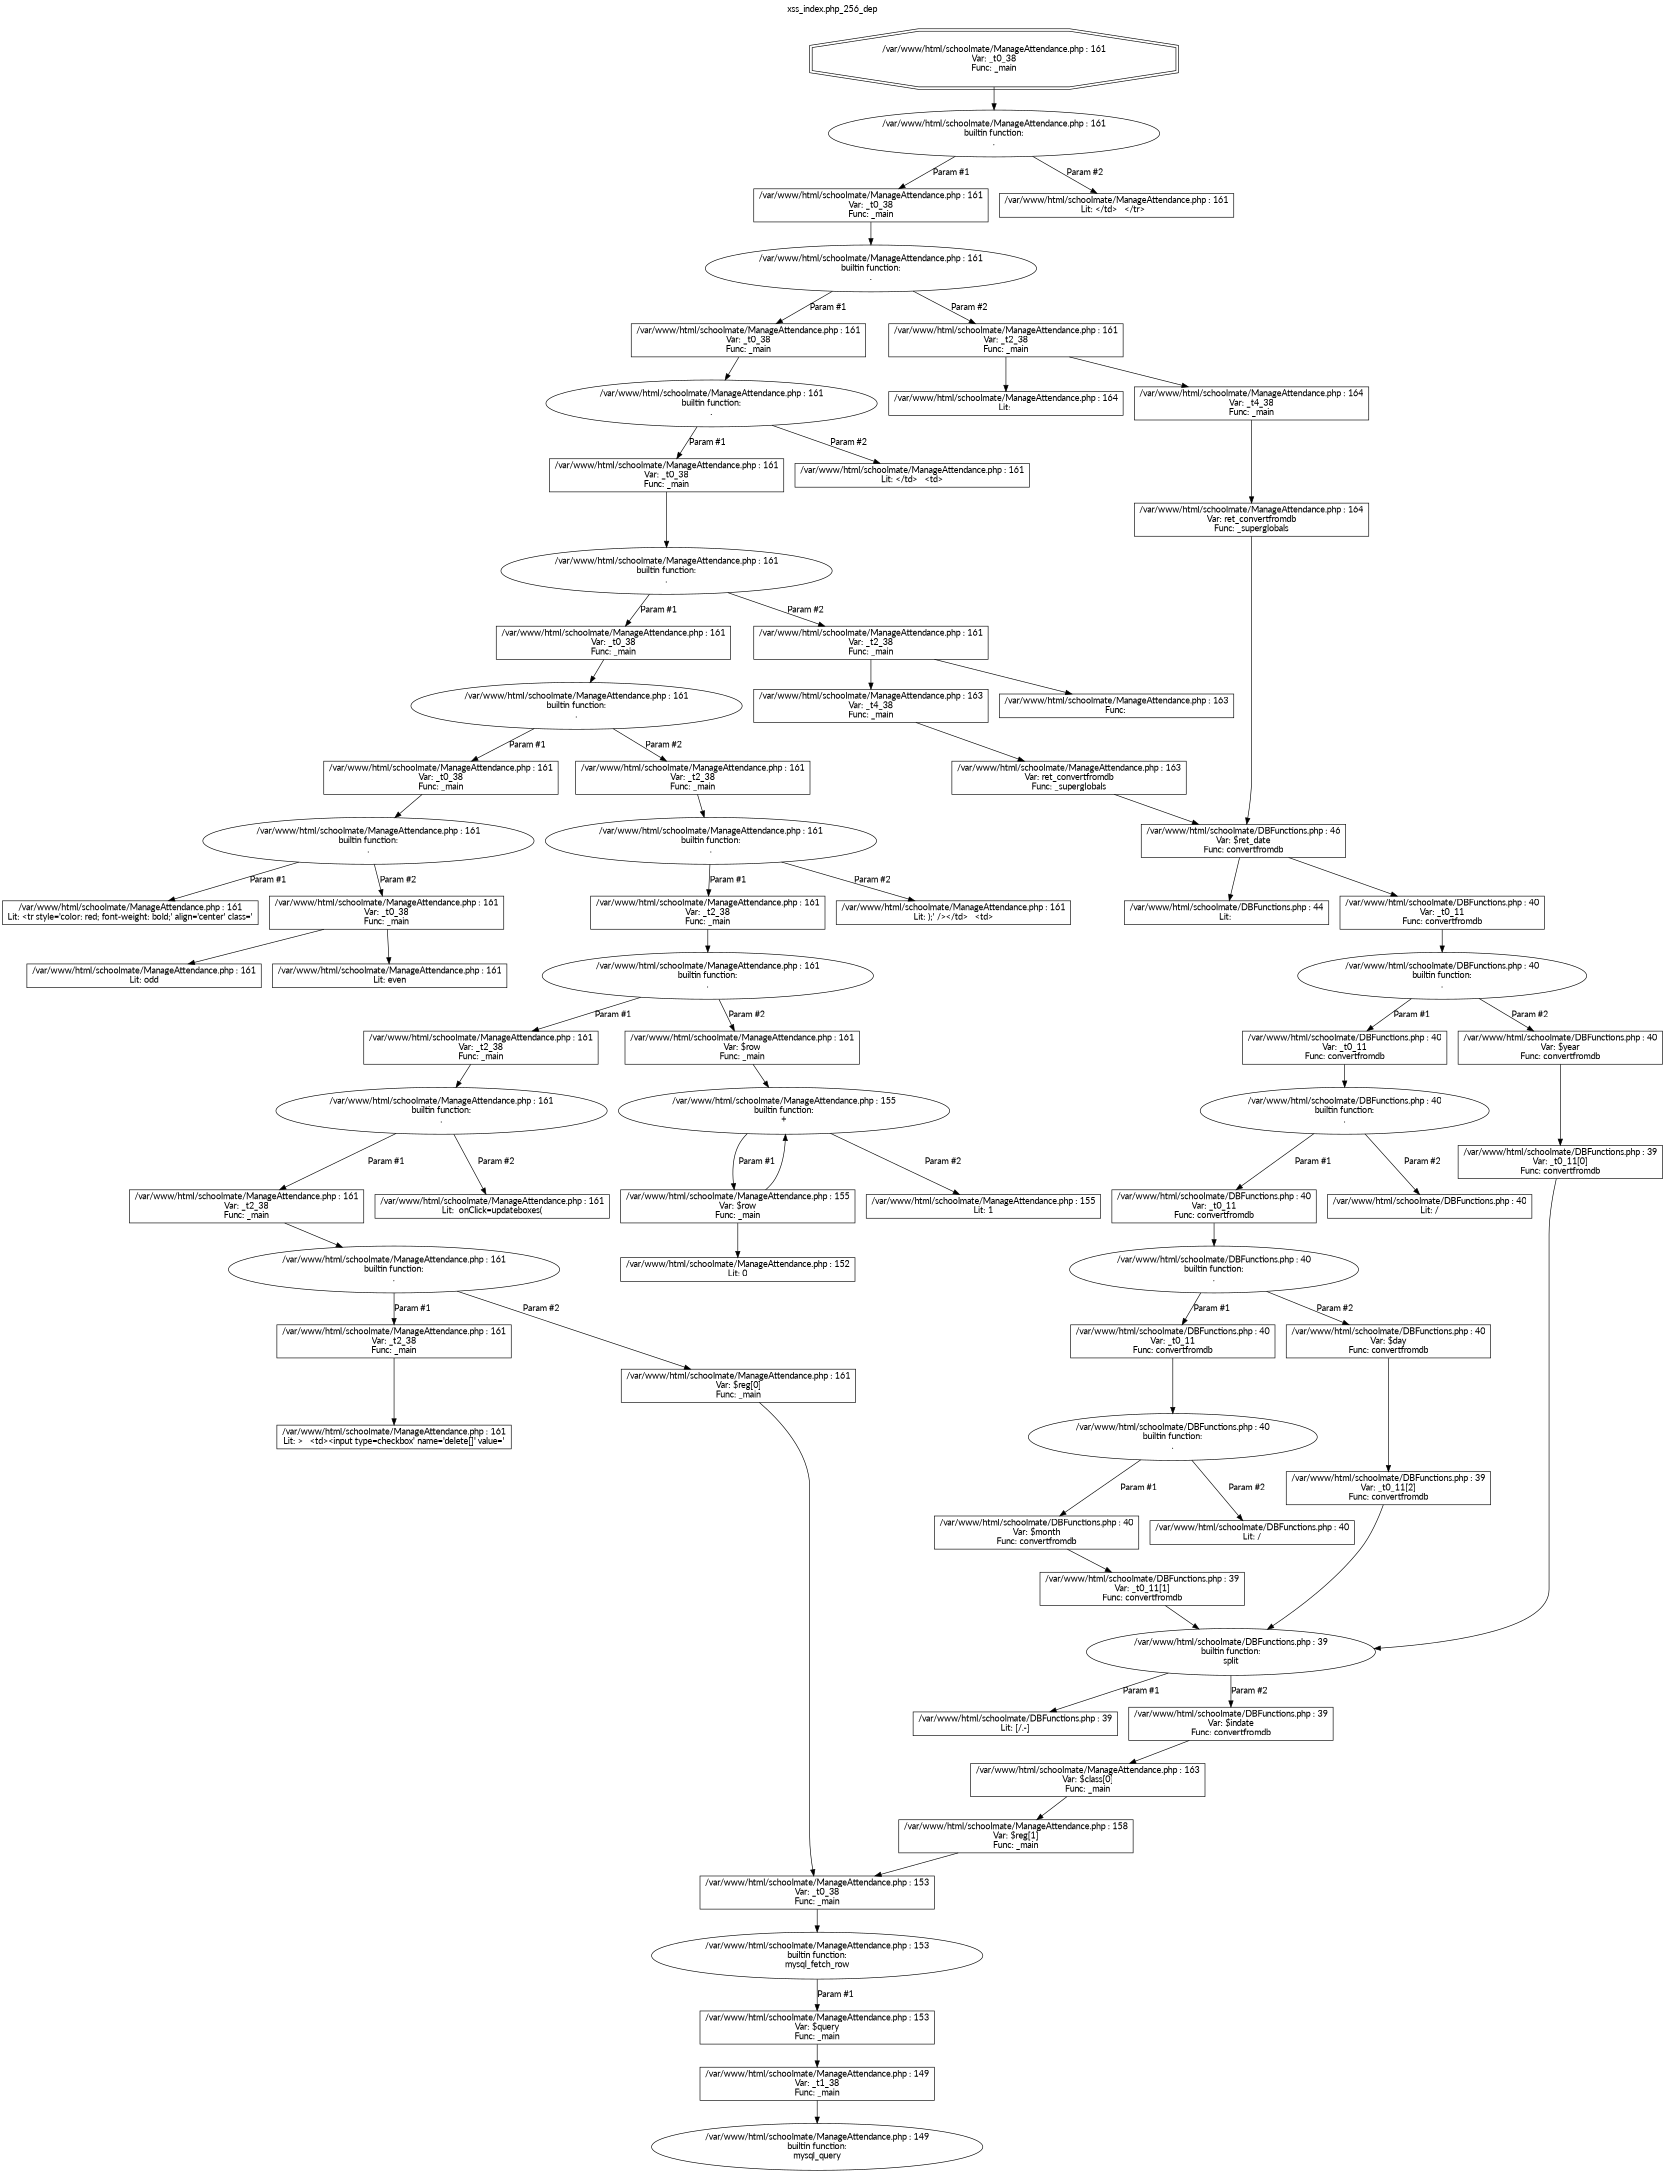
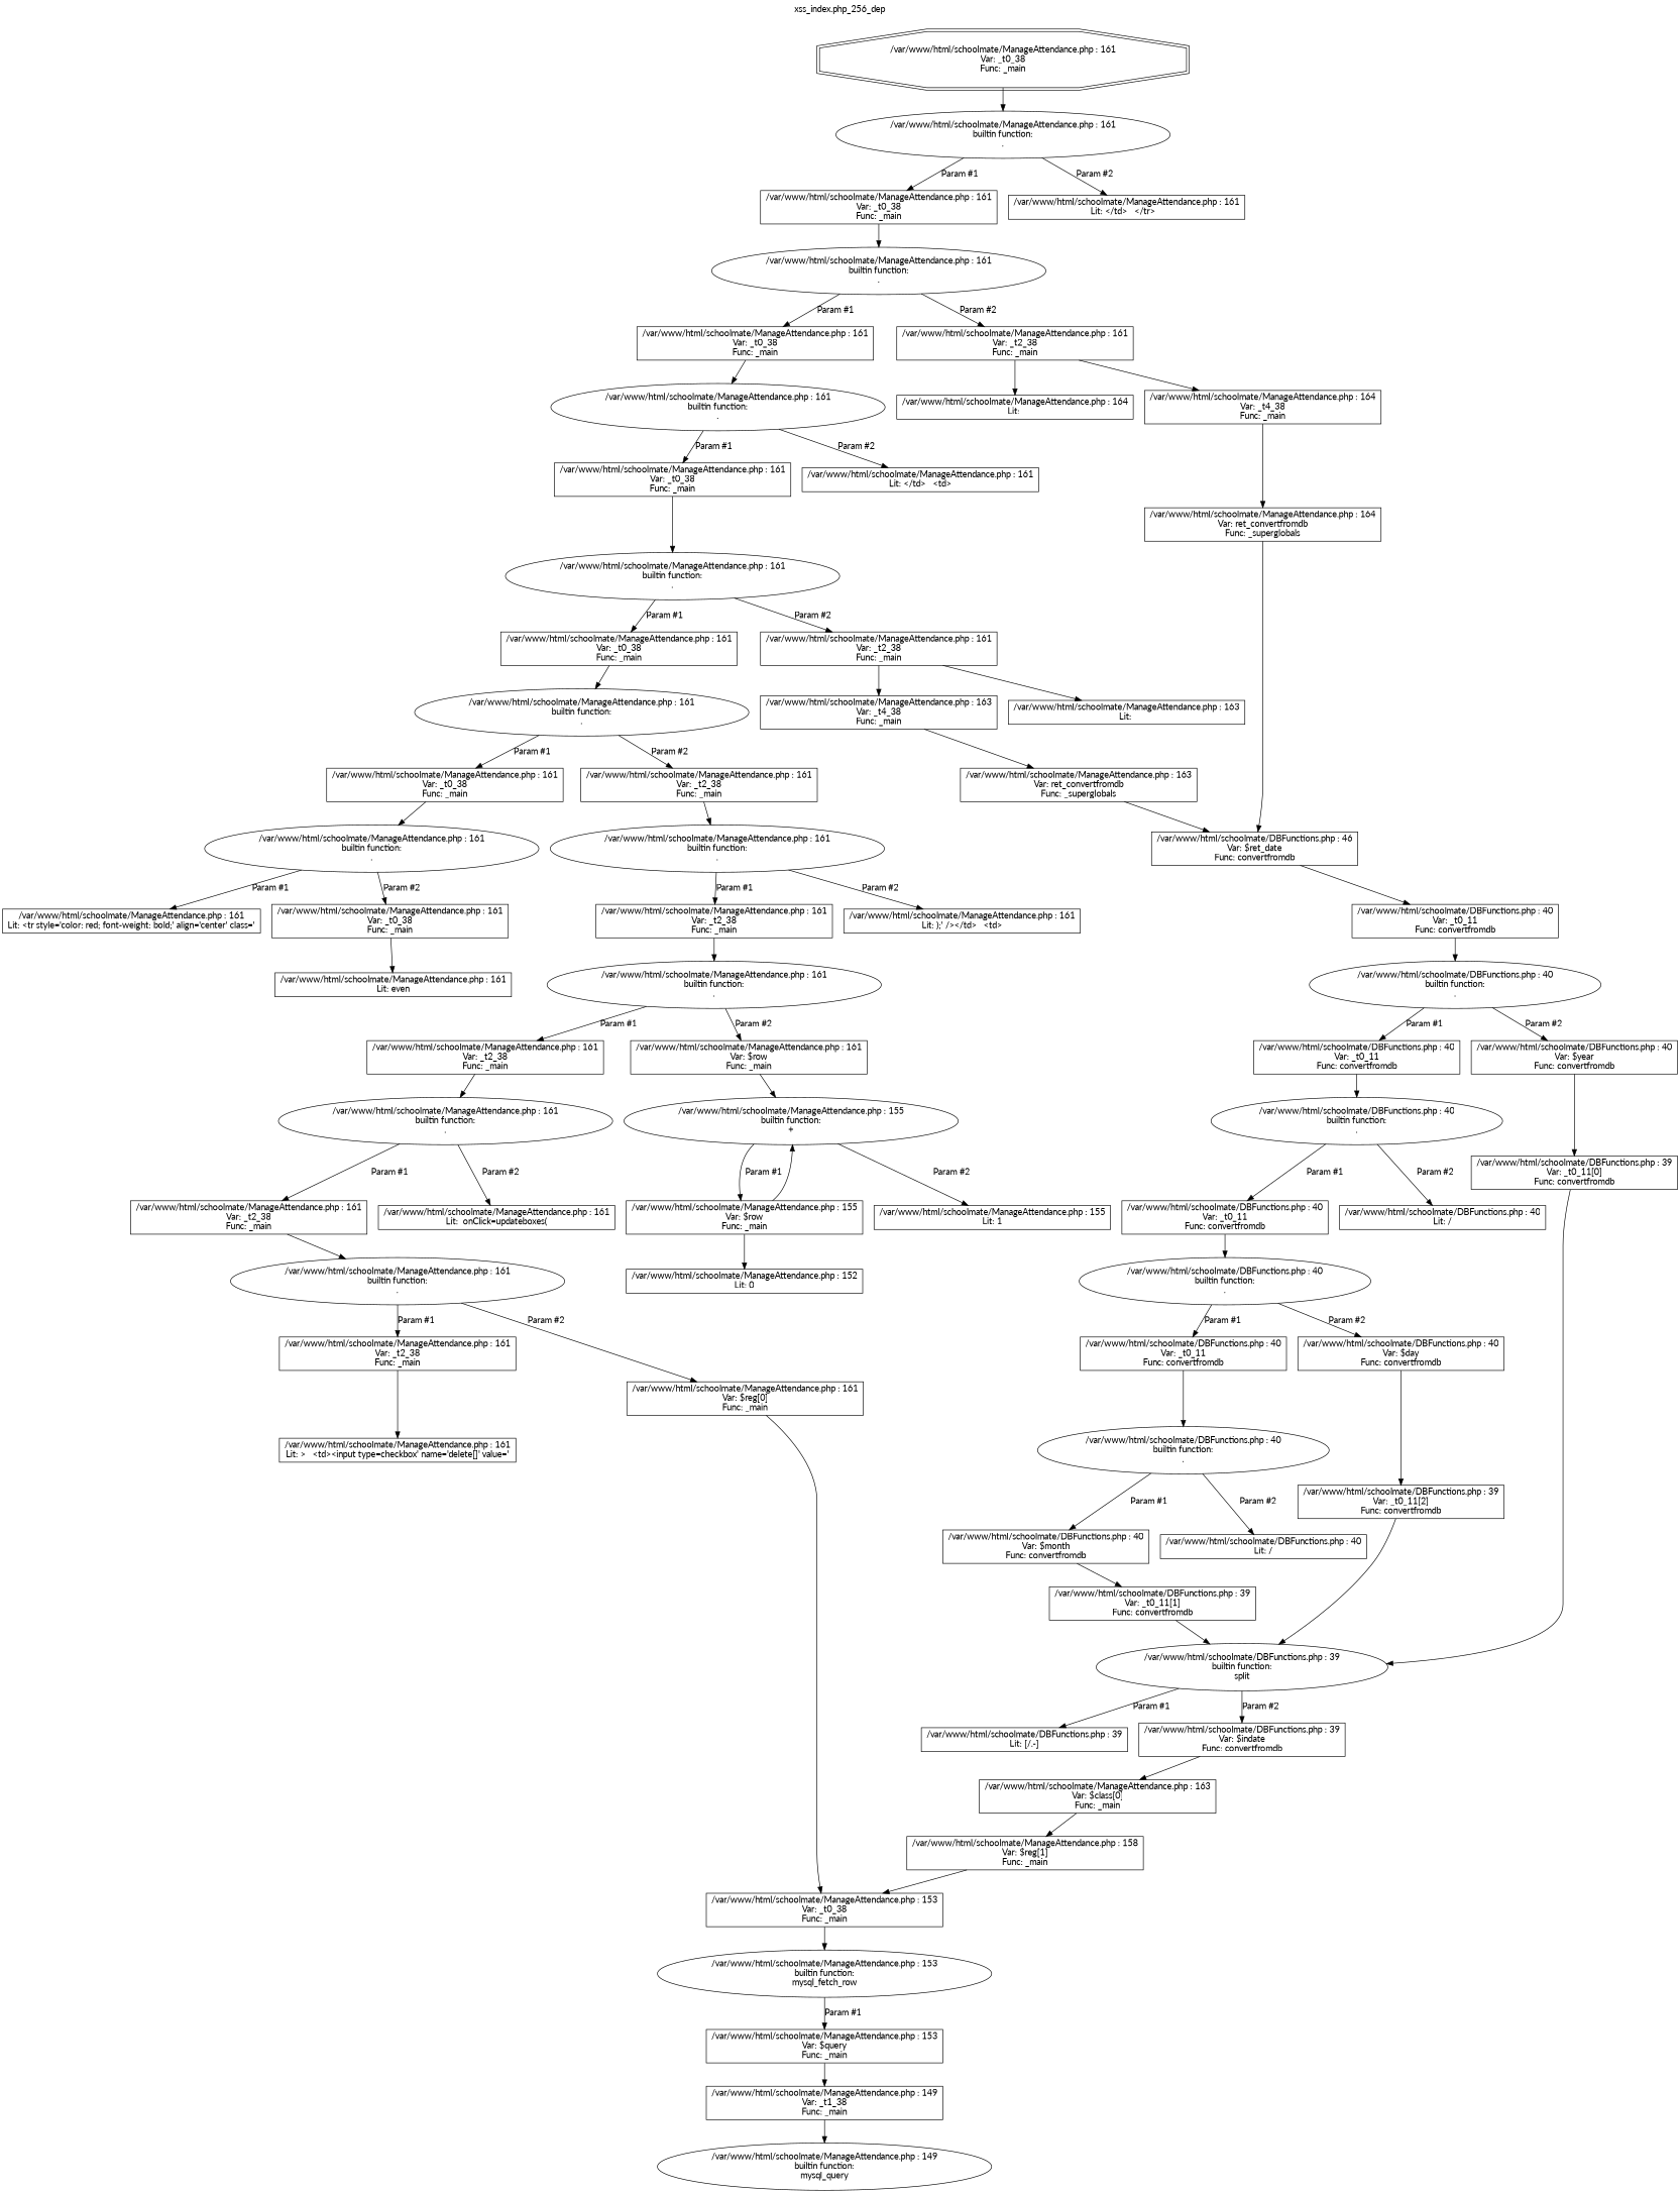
  digraph {
    fontname=Lato
    label="xss_index.php_256_dep"
    labelloc=t
    node [fontname=Lato shape=box]
    edge [fontname=Lato]
    n1 [label="/var/www/html/schoolmate/ManageAttendance.php : 161\nVar: _t0_38\nFunc: _main\n" shape=doubleoctagon]
    n2 [label="/var/www/html/schoolmate/ManageAttendance.php : 161\nbuiltin function:\n.\n" shape=ellipse]
    n3 [label="/var/www/html/schoolmate/ManageAttendance.php : 161\nVar: _t0_38\nFunc: _main\n"]
    n4 [label="/var/www/html/schoolmate/ManageAttendance.php : 161\nLit: </td>   </tr>   \n"]
    n5 [label="/var/www/html/schoolmate/ManageAttendance.php : 161\nbuiltin function:\n.\n" shape=ellipse]
    n6 [label="/var/www/html/schoolmate/ManageAttendance.php : 161\nVar: _t0_38\nFunc: _main\n"]
    n7 [label="/var/www/html/schoolmate/ManageAttendance.php : 161\nVar: _t2_38\nFunc: _main\n"]
    n8 [label="/var/www/html/schoolmate/ManageAttendance.php : 161\nbuiltin function:\n.\n" shape=ellipse]
    n9 [label="/var/www/html/schoolmate/ManageAttendance.php : 164\nLit: \n"]
    n10 [label="/var/www/html/schoolmate/ManageAttendance.php : 164\nVar: _t4_38\nFunc: _main\n"]
    n11 [label="/var/www/html/schoolmate/ManageAttendance.php : 161\nVar: _t0_38\nFunc: _main\n"]
    n12 [label="/var/www/html/schoolmate/ManageAttendance.php : 161\nLit: </td>   <td>\n"]
    n13 [label="/var/www/html/schoolmate/ManageAttendance.php : 161\nbuiltin function:\n.\n" shape=ellipse]
    n14 [label="/var/www/html/schoolmate/ManageAttendance.php : 161\nVar: _t0_38\nFunc: _main\n"]
    n15 [label="/var/www/html/schoolmate/ManageAttendance.php : 161\nVar: _t2_38\nFunc: _main\n"]
    n16 [label="/var/www/html/schoolmate/ManageAttendance.php : 161\nbuiltin function:\n.\n" shape=ellipse]
    n17 [label="/var/www/html/schoolmate/ManageAttendance.php : 163\nVar: _t4_38\nFunc: _main\n"]
-   n18 [label="/var/www/html/schoolmate/ManageAttendance.php : 163\nFunc: \n"]
+   n18 [label="/var/www/html/schoolmate/ManageAttendance.php : 163\nLit: \n"]
    n19 [label="/var/www/html/schoolmate/ManageAttendance.php : 161\nVar: _t0_38\nFunc: _main\n"]
    n20 [label="/var/www/html/schoolmate/ManageAttendance.php : 161\nVar: _t2_38\nFunc: _main\n"]
    n21 [label="/var/www/html/schoolmate/ManageAttendance.php : 161\nbuiltin function:\n.\n" shape=ellipse]
    n22 [label="/var/www/html/schoolmate/ManageAttendance.php : 161\nbuiltin function:\n.\n" shape=ellipse]
    n23 [label="/var/www/html/schoolmate/ManageAttendance.php : 161\nLit: <tr style='color: red; font-weight: bold;' align='center' class='\n"]
    n24 [label="/var/www/html/schoolmate/ManageAttendance.php : 161\nVar: _t0_38\nFunc: _main\n"]
-   n25 [label="/var/www/html/schoolmate/ManageAttendance.php : 161\nLit: odd\n"]
    n26 [label="/var/www/html/schoolmate/ManageAttendance.php : 161\nLit: even\n"]
    n27 [label="/var/www/html/schoolmate/ManageAttendance.php : 161\nVar: _t2_38\nFunc: _main\n"]
    n28 [label="/var/www/html/schoolmate/ManageAttendance.php : 161\nLit: );' /></td>   <td>\n"]
    n29 [label="/var/www/html/schoolmate/ManageAttendance.php : 161\nbuiltin function:\n.\n" shape=ellipse]
    n30 [label="/var/www/html/schoolmate/ManageAttendance.php : 161\nVar: _t2_38\nFunc: _main\n"]
    n31 [label="/var/www/html/schoolmate/ManageAttendance.php : 161\nVar: $row\nFunc: _main\n"]
    n32 [label="/var/www/html/schoolmate/ManageAttendance.php : 161\nbuiltin function:\n.\n" shape=ellipse]
    n33 [label="/var/www/html/schoolmate/ManageAttendance.php : 155\nbuiltin function:\n+\n" shape=ellipse]
    n34 [label="/var/www/html/schoolmate/ManageAttendance.php : 161\nVar: _t2_38\nFunc: _main\n"]
    n35 [label="/var/www/html/schoolmate/ManageAttendance.php : 161\nLit:  onClick=updateboxes(\n"]
    n36 [label="/var/www/html/schoolmate/ManageAttendance.php : 161\nbuiltin function:\n.\n" shape=ellipse]
    n37 [label="/var/www/html/schoolmate/ManageAttendance.php : 161\nVar: _t2_38\nFunc: _main\n"]
    n38 [label="/var/www/html/schoolmate/ManageAttendance.php : 161\nVar: $reg[0]\nFunc: _main\n"]
    n39 [label="/var/www/html/schoolmate/ManageAttendance.php : 161\nLit: >   <td><input type=checkbox' name='delete[]' value='\n"]
    n40 [label="/var/www/html/schoolmate/ManageAttendance.php : 153\nVar: _t0_38\nFunc: _main\n"]
    n41 [label="/var/www/html/schoolmate/ManageAttendance.php : 153\nbuiltin function:\nmysql_fetch_row\n" shape=ellipse]
    n42 [label="/var/www/html/schoolmate/ManageAttendance.php : 153\nVar: $query\nFunc: _main\n"]
    n43 [label="/var/www/html/schoolmate/ManageAttendance.php : 149\nVar: _t1_38\nFunc: _main\n"]
    n44 [label="/var/www/html/schoolmate/ManageAttendance.php : 149\nbuiltin function:\nmysql_query\n" shape=ellipse]
    n45 [label="/var/www/html/schoolmate/ManageAttendance.php : 155\nVar: $row\nFunc: _main\n"]
    n46 [label="/var/www/html/schoolmate/ManageAttendance.php : 155\nLit: 1\n"]
    n47 [label="/var/www/html/schoolmate/ManageAttendance.php : 152\nLit: 0\n"]
    n48 [label="/var/www/html/schoolmate/ManageAttendance.php : 163\nVar: ret_convertfromdb\nFunc: _superglobals\n"]
    n49 [label="/var/www/html/schoolmate/DBFunctions.php : 46\nVar: $ret_date\nFunc: convertfromdb\n"]
-   n50 [label="/var/www/html/schoolmate/DBFunctions.php : 44\nLit: \n"]
    n51 [label="/var/www/html/schoolmate/DBFunctions.php : 40\nVar: _t0_11\nFunc: convertfromdb\n"]
    n52 [label="/var/www/html/schoolmate/DBFunctions.php : 40\nbuiltin function:\n.\n" shape=ellipse]
    n53 [label="/var/www/html/schoolmate/DBFunctions.php : 40\nVar: _t0_11\nFunc: convertfromdb\n"]
    n54 [label="/var/www/html/schoolmate/DBFunctions.php : 40\nVar: $year\nFunc: convertfromdb\n"]
    n55 [label="/var/www/html/schoolmate/DBFunctions.php : 40\nbuiltin function:\n.\n" shape=ellipse]
    n56 [label="/var/www/html/schoolmate/DBFunctions.php : 39\nVar: _t0_11[0]\nFunc: convertfromdb\n"]
    n57 [label="/var/www/html/schoolmate/DBFunctions.php : 40\nVar: _t0_11\nFunc: convertfromdb\n"]
    n58 [label="/var/www/html/schoolmate/DBFunctions.php : 40\nLit: /\n"]
    n59 [label="/var/www/html/schoolmate/DBFunctions.php : 40\nbuiltin function:\n.\n" shape=ellipse]
    n60 [label="/var/www/html/schoolmate/DBFunctions.php : 40\nVar: _t0_11\nFunc: convertfromdb\n"]
    n61 [label="/var/www/html/schoolmate/DBFunctions.php : 40\nVar: $day\nFunc: convertfromdb\n"]
    n62 [label="/var/www/html/schoolmate/DBFunctions.php : 40\nbuiltin function:\n.\n" shape=ellipse]
    n63 [label="/var/www/html/schoolmate/DBFunctions.php : 39\nVar: _t0_11[2]\nFunc: convertfromdb\n"]
    n64 [label="/var/www/html/schoolmate/DBFunctions.php : 40\nVar: $month\nFunc: convertfromdb\n"]
    n65 [label="/var/www/html/schoolmate/DBFunctions.php : 40\nLit: /\n"]
    n66 [label="/var/www/html/schoolmate/DBFunctions.php : 39\nVar: _t0_11[1]\nFunc: convertfromdb\n"]
    n67 [label="/var/www/html/schoolmate/DBFunctions.php : 39\nbuiltin function:\nsplit\n" shape=ellipse]
    n68 [label="/var/www/html/schoolmate/DBFunctions.php : 39\nLit: [/.-]\n"]
    n69 [label="/var/www/html/schoolmate/DBFunctions.php : 39\nVar: $indate\nFunc: convertfromdb\n"]
    n70 [label="/var/www/html/schoolmate/ManageAttendance.php : 163\nVar: $class[0]\nFunc: _main\n"]
    n71 [label="/var/www/html/schoolmate/ManageAttendance.php : 158\nVar: $reg[1]\nFunc: _main\n"]
    n72 [label="/var/www/html/schoolmate/ManageAttendance.php : 164\nVar: ret_convertfromdb\nFunc: _superglobals\n"]
    n1 -> n2
    n2 -> n3 [label="Param #1"]
    n2 -> n4 [label="Param #2"]
    n3 -> n5
    n5 -> n6 [label="Param #1"]
    n5 -> n7 [label="Param #2"]
    n6 -> n8
    n7 -> n9
    n7 -> n10
    n8 -> n11 [label="Param #1"]
    n8 -> n12 [label="Param #2"]
    n10 -> n72
    n11 -> n13
    n13 -> n14 [label="Param #1"]
    n13 -> n15 [label="Param #2"]
    n14 -> n16
    n15 -> n17
    n15 -> n18
    n16 -> n19 [label="Param #1"]
    n16 -> n20 [label="Param #2"]
    n17 -> n48
    n19 -> n21
    n20 -> n22
    n21 -> n23 [label="Param #1"]
    n21 -> n24 [label="Param #2"]
    n22 -> n27 [label="Param #1"]
    n22 -> n28 [label="Param #2"]
-   n24 -> n25
    n24 -> n26
    n27 -> n29
    n29 -> n30 [label="Param #1"]
    n29 -> n31 [label="Param #2"]
    n30 -> n32
    n31 -> n33
    n32 -> n34 [label="Param #1"]
    n32 -> n35 [label="Param #2"]
    n33 -> n45 [label="Param #1"]
    n33 -> n46 [label="Param #2"]
    n34 -> n36
    n36 -> n37 [label="Param #1"]
    n36 -> n38 [label="Param #2"]
    n37 -> n39
    n38 -> n40
    n40 -> n41
    n41 -> n42 [label="Param #1"]
    n42 -> n43
    n43 -> n44
    n45 -> n33
    n45 -> n47
    n48 -> n49
-   n49 -> n50
    n49 -> n51
    n51 -> n52
    n52 -> n53 [label="Param #1"]
    n52 -> n54 [label="Param #2"]
    n53 -> n55
    n54 -> n56
    n55 -> n57 [label="Param #1"]
    n55 -> n58 [label="Param #2"]
    n56 -> n67
    n57 -> n59
    n59 -> n60 [label="Param #1"]
    n59 -> n61 [label="Param #2"]
    n60 -> n62
    n61 -> n63
    n62 -> n64 [label="Param #1"]
    n62 -> n65 [label="Param #2"]
    n63 -> n67
    n64 -> n66
    n66 -> n67
    n67 -> n68 [label="Param #1"]
    n67 -> n69 [label="Param #2"]
    n69 -> n70
    n70 -> n71
    n71 -> n40
    n72 -> n49
  }
